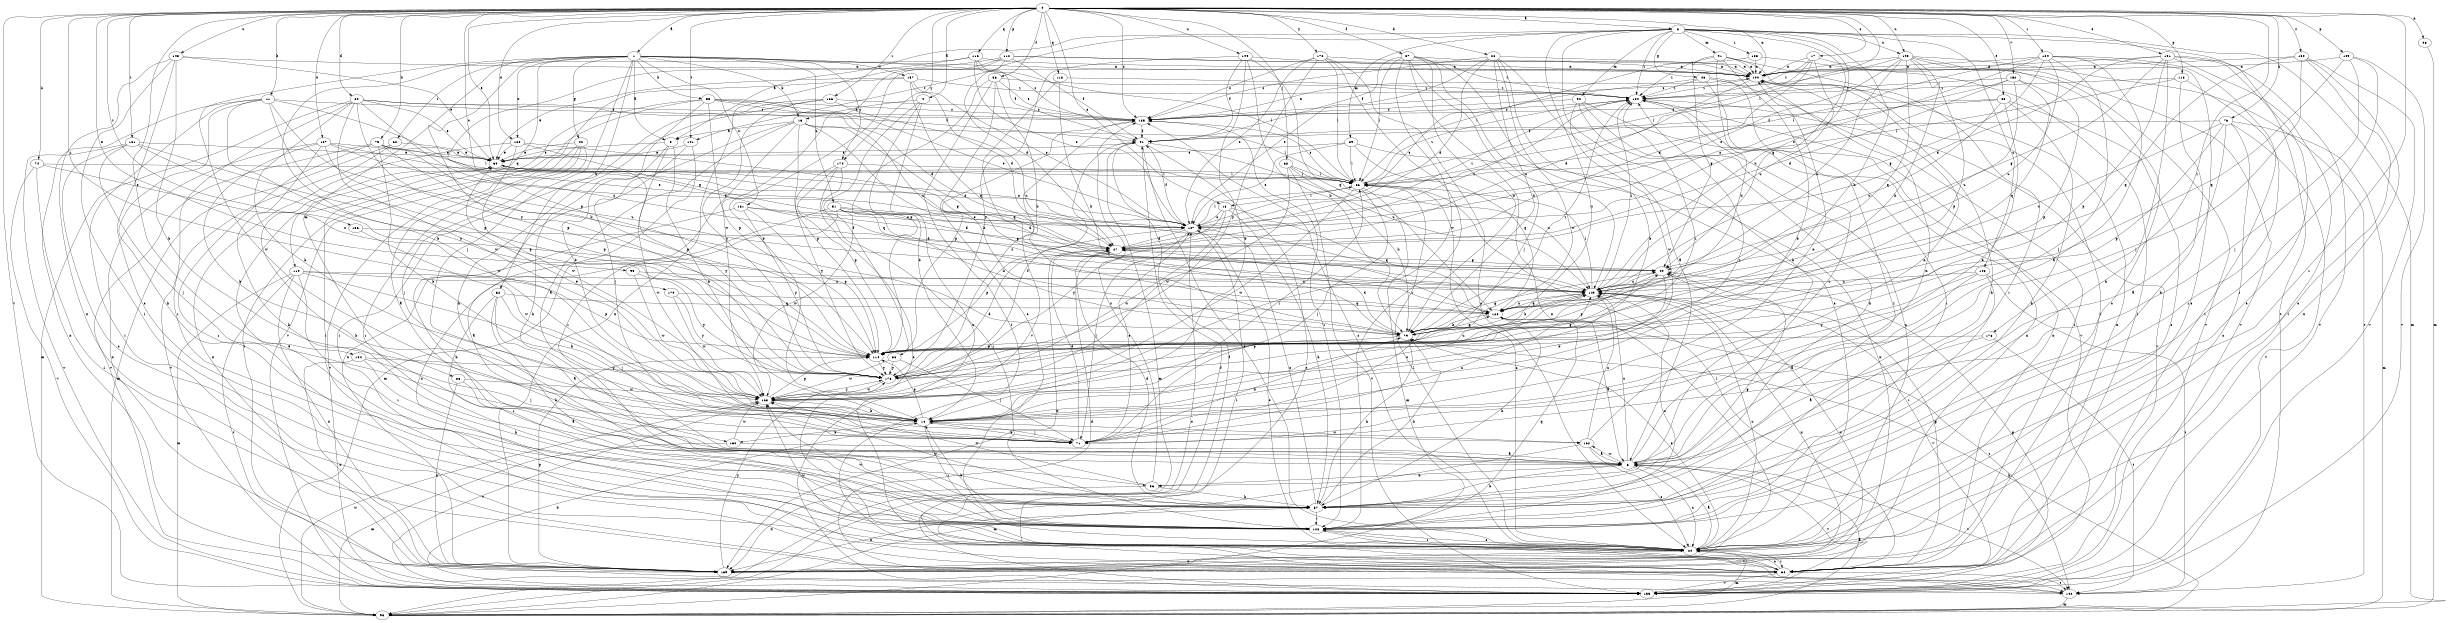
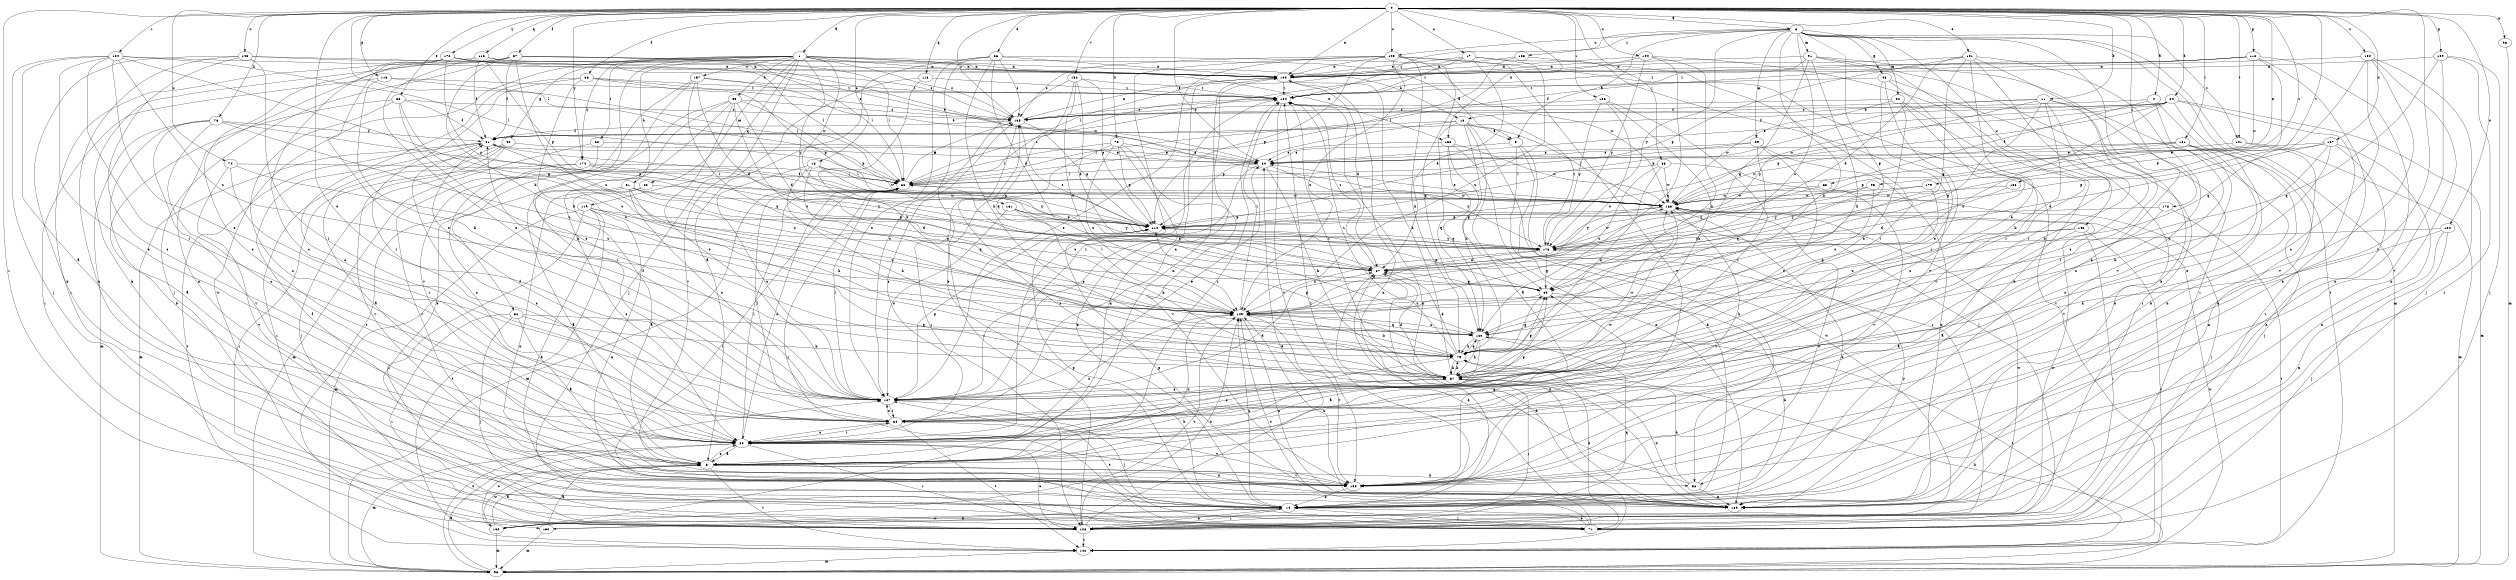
  strict digraph {
    0
    1
    3
    4
    11
    17
    18
    24
    26
    33
    n11 [label=30]
    36
    37
    68
    74
    75
    76
    86
    95
    98
    100
    101
    104
    107
    109
    112
    113
    116
    118
    124
    126
    128
    130
    135
    136
    141
    143
    144
    145
    152
    155
    167
    168
    172
    174
    178
    179
    181
    5
    13
    42
    51
    52
    55
    62
    71
    88
    119
    157
    160
    161
    176
    48
    49
    56
    79
    89
    91
    92
    93
    142
    148
    149
    183
    184
    14
    20
    38
    57
    64
    114
    169
    27
    120
    163
    41
    6
    162
    0 -> 1 [label=a]
    0 -> 3 [label=a]
    0 -> 4 [label=a]
    0 -> 11 [label=b]
    0 -> 17 [label=c]
    0 -> 18 [label=c]
    0 -> 24 [label=d]
    0 -> 26 [label=d]
    0 -> 33 [label=e]
    0 -> n11 [label=e]
    0 -> 36 [label=f]
    0 -> 37 [label=f]
    0 -> 68 [label=j]
    0 -> 74 [label=k]
    0 -> 75 [label=k]
    0 -> 76 [label=k]
    0 -> 86 [label=l]
    0 -> 95 [label=n]
    0 -> 98 [label=n]
    0 -> 100 [label=n]
    0 -> 101 [label=o]
    0 -> 104 [label=o]
    0 -> 107 [label=o]
    0 -> 109 [label=p]
    0 -> 112 [label=p]
    0 -> 113 [label=p]
    0 -> 116 [label=q]
    0 -> 118 [label=q]
    0 -> 124 [label=r]
    0 -> 126 [label=r]
    0 -> 128 [label=r]
    0 -> 130 [label=s]
    0 -> 135 [label=s]
    0 -> 136 [label=t]
    0 -> 141 [label=t]
    0 -> 143 [label=u]
    0 -> 144 [label=u]
    0 -> 145 [label=u]
    0 -> 152 [label=v]
    0 -> 155 [label=v]
    0 -> 167 [label=x]
    0 -> 168 [label=x]
    0 -> 172 [label=y]
    0 -> 174 [label=y]
    0 -> 178 [label=z]
    0 -> 179 [label=z]
    0 -> 181 [label=z]
    1 -> 100 [label=n]
    1 -> 135 [label=s]
    1 -> 168 [label=x]
    1 -> 174 [label=y]
    1 -> 5 [label=a]
    1 -> 13 [label=b]
    1 -> 42 [label=g]
    1 -> 51 [label=h]
    1 -> 52 [label=h]
    1 -> 55 [label=h]
    1 -> 62 [label=i]
    1 -> 71 [label=j]
    1 -> 88 [label=m]
    1 -> 119 [label=q]
    1 -> 157 [label=w]
    1 -> 160 [label=w]
    1 -> 161 [label=w]
    1 -> 176 [label=y]
    3 -> 141 [label=t]
    3 -> 145 [label=u]
    3 -> 5 [label=a]
    3 -> 176 [label=y]
    3 -> 48 [label=g]
    3 -> 49 [label=g]
    3 -> 56 [label=h]
    3 -> 79 [label=k]
    3 -> 89 [label=m]
    3 -> 91 [label=m]
    3 -> 92 [label=m]
    3 -> 93 [label=m]
    3 -> 142 [label=t]
    3 -> 148 [label=u]
    3 -> 149 [label=u]
    3 -> 183 [label=z]
    3 -> 184 [label=z]
    4 -> 13 [label=b]
    4 -> 14 [label=b]
    4 -> 20 [label=c]
    4 -> 38 [label=f]
    11 -> 135 [label=s]
    11 -> 176 [label=y]
    11 -> 49 [label=g]
    11 -> 79 [label=k]
    11 -> 57 [label=h]
    11 -> 64 [label=i]
    11 -> 114 [label=p]
    11 -> 169 [label=x]
    17 -> 86 [label=l]
    17 -> 100 [label=n]
    17 -> 155 [label=v]
    17 -> 149 [label=u]
    17 -> 184 [label=z]
    17 -> 27 [label=d]
-   86 -> 18 [label=l]
+   18 -> 86 [label=l]
    18 -> 107 [label=o]
    18 -> 176 [label=y]
    18 -> 57 [label=h]
    18 -> 120 [label=q]
    18 -> 163 [label=w]
    24 -> n11 [label=e]
    24 -> 128 [label=r]
    24 -> 135 [label=s]
    24 -> 93 [label=m]
    24 -> 149 [label=u]
    24 -> 14 [label=b]
    24 -> 114 [label=p]
    24 -> 163 [label=w]
    24 -> 41 [label=f]
    26 -> 100 [label=n]
    26 -> 107 [label=o]
    26 -> 135 [label=s]
    26 -> 79 [label=k]
    26 -> 14 [label=b]
    26 -> 27 [label=d]
    26 -> 163 [label=w]
    26 -> 6 [label=a]
    33 -> 135 [label=s]
    33 -> 149 [label=u]
    33 -> 14 [label=b]
    33 -> 20 [label=c]
    33 -> 57 [label=h]
    33 -> 41 [label=f]
    n11 -> 86 [label=l]
    n11 -> 107 [label=o]
    n11 -> 176 [label=y]
    n11 -> 57 [label=h]
    36 -> 135 [label=s]
    36 -> 79 [label=k]
    36 -> 184 [label=z]
    36 -> 20 [label=c]
    36 -> 64 [label=i]
    36 -> 114 [label=p]
    37 -> 86 [label=l]
    37 -> 100 [label=n]
    37 -> 71 [label=j]
    37 -> 79 [label=k]
    37 -> 149 [label=u]
    37 -> 20 [label=c]
    37 -> 169 [label=x]
    37 -> 163 [label=w]
    37 -> 41 [label=f]
    68 -> 86 [label=l]
    68 -> 155 [label=v]
    68 -> 79 [label=k]
    68 -> 149 [label=u]
    68 -> 163 [label=w]
    74 -> 86 [label=l]
    74 -> 155 [label=v]
    74 -> 149 [label=u]
    74 -> 64 [label=i]
    75 -> n11 [label=e]
    75 -> 86 [label=l]
    75 -> 128 [label=r]
    75 -> 155 [label=v]
    75 -> 149 [label=u]
    75 -> 14 [label=b]
    75 -> 114 [label=p]
    76 -> 155 [label=v]
    76 -> 93 [label=m]
    76 -> 149 [label=u]
    76 -> 20 [label=c]
    76 -> 114 [label=p]
    76 -> 41 [label=f]
    76 -> 6 [label=a]
    86 -> 135 [label=s]
    86 -> 71 [label=j]
    86 -> 93 [label=m]
    86 -> 184 [label=z]
    86 -> 20 [label=c]
    86 -> 163 [label=w]
    95 -> 176 [label=y]
    95 -> 149 [label=u]
    95 -> 163 [label=w]
    98 -> 93 [label=m]
    100 -> 184 [label=z]
    100 -> 57 [label=h]
    100 -> 27 [label=d]
    101 -> 100 [label=n]
    101 -> 155 [label=v]
    101 -> 49 [label=g]
    101 -> 20 [label=c]
    101 -> 57 [label=h]
    101 -> 64 [label=i]
    101 -> 114 [label=p]
    101 -> 27 [label=d]
    104 -> 71 [label=j]
    104 -> 176 [label=y]
    104 -> 57 [label=h]
    104 -> 169 [label=x]
    107 -> n11 [label=e]
    107 -> 86 [label=l]
    107 -> 71 [label=j]
    107 -> 184 [label=z]
    107 -> 64 [label=i]
    107 -> 114 [label=p]
    107 -> 27 [label=d]
    107 -> 41 [label=f]
    109 -> 100 [label=n]
    109 -> 128 [label=r]
    109 -> 155 [label=v]
    109 -> 71 [label=j]
    109 -> 120 [label=q]
    112 -> 100 [label=n]
    112 -> 184 [label=z]
    112 -> 14 [label=b]
    112 -> 169 [label=x]
    112 -> 27 [label=d]
    112 -> 163 [label=w]
    112 -> 41 [label=f]
    113 -> 86 [label=l]
    113 -> 128 [label=r]
    113 -> 184 [label=z]
    113 -> 57 [label=h]
    116 -> 86 [label=l]
    116 -> 100 [label=n]
    116 -> 107 [label=o]
    116 -> 14 [label=b]
    116 -> 114 [label=p]
    116 -> 41 [label=f]
    118 -> 155 [label=v]
    118 -> 79 [label=k]
    118 -> 184 [label=z]
    124 -> 86 [label=l]
    124 -> 100 [label=n]
    124 -> 107 [label=o]
    124 -> 71 [label=j]
    124 -> 49 [label=g]
    124 -> 149 [label=u]
    124 -> 20 [label=c]
    124 -> 64 [label=i]
    124 -> 6 [label=a]
    126 -> 135 [label=s]
    126 -> 176 [label=y]
    126 -> 149 [label=u]
    126 -> 57 [label=h]
    126 -> 64 [label=i]
    128 -> n11 [label=e]
    128 -> 142 [label=t]
    128 -> 149 [label=u]
    128 -> 14 [label=b]
    128 -> 20 [label=c]
    128 -> 120 [label=q]
    128 -> 163 [label=w]
    130 -> 100 [label=n]
    130 -> 155 [label=v]
    130 -> 71 [label=j]
    130 -> 20 [label=c]
    130 -> 169 [label=x]
    130 -> 120 [label=q]
    135 -> 100 [label=n]
    135 -> 128 [label=r]
    135 -> 114 [label=p]
    135 -> 41 [label=f]
    136 -> 27 [label=d]
    136 -> 163 [label=w]
    141 -> n11 [label=e]
    141 -> 93 [label=m]
    141 -> 169 [label=x]
    143 -> n11 [label=e]
    143 -> 100 [label=n]
    143 -> 14 [label=b]
    143 -> 20 [label=c]
    143 -> 64 [label=i]
    143 -> 169 [label=x]
    144 -> 100 [label=n]
    144 -> 176 [label=y]
    144 -> 79 [label=k]
    144 -> 14 [label=b]
    144 -> 120 [label=q]
    144 -> 41 [label=f]
    145 -> 100 [label=n]
    145 -> 107 [label=o]
    145 -> 135 [label=s]
    145 -> 155 [label=v]
    145 -> 79 [label=k]
    145 -> 142 [label=t]
    145 -> 149 [label=u]
    145 -> 20 [label=c]
    145 -> 114 [label=p]
    145 -> 120 [label=q]
    152 -> 107 [label=o]
    152 -> 149 [label=u]
    152 -> 184 [label=z]
    152 -> 114 [label=p]
    152 -> 27 [label=d]
    152 -> 120 [label=q]
    155 -> 49 [label=g]
    155 -> 14 [label=b]
    155 -> 41 [label=f]
    167 -> n11 [label=e]
    167 -> 107 [label=o]
    167 -> 14 [label=b]
    167 -> 57 [label=h]
    167 -> 114 [label=p]
    167 -> 169 [label=x]
    167 -> 27 [label=d]
    168 -> n11 [label=e]
    168 -> 49 [label=g]
    168 -> 169 [label=x]
    168 -> 120 [label=q]
    168 -> 163 [label=w]
    172 -> 86 [label=l]
    172 -> 100 [label=n]
    172 -> 107 [label=o]
    172 -> 128 [label=r]
    172 -> 135 [label=s]
    172 -> 176 [label=y]
    172 -> 20 [label=c]
    174 -> 86 [label=l]
    174 -> 128 [label=r]
    174 -> 176 [label=y]
    174 -> 20 [label=c]
    174 -> 114 [label=p]
    178 -> 142 [label=t]
    178 -> 114 [label=p]
    178 -> 6 [label=a]
    179 -> 176 [label=y]
    179 -> 120 [label=q]
    179 -> 163 [label=w]
    181 -> n11 [label=e]
    181 -> 155 [label=v]
    181 -> 71 [label=j]
    181 -> 20 [label=c]
    181 -> 114 [label=p]
    181 -> 163 [label=w]
    5 -> n11 [label=e]
    5 -> 56 [label=h]
    5 -> 14 [label=b]
    5 -> 162 [label=w]
    13 -> 86 [label=l]
    13 -> 128 [label=r]
    13 -> 5 [label=a]
    13 -> 71 [label=j]
    13 -> 79 [label=k]
    13 -> 114 [label=p]
    13 -> 120 [label=q]
    13 -> 6 [label=a]
    42 -> n11 [label=e]
    42 -> 128 [label=r]
    42 -> 155 [label=v]
    42 -> 71 [label=j]
    42 -> 6 [label=a]
    51 -> 107 [label=o]
    51 -> 49 [label=g]
    51 -> 79 [label=k]
    51 -> 20 [label=c]
    51 -> 27 [label=d]
    51 -> 163 [label=w]
    51 -> 6 [label=a]
    52 -> 128 [label=r]
    52 -> 71 [label=j]
    52 -> 57 [label=h]
    52 -> 120 [label=q]
    52 -> 6 [label=a]
    55 -> 107 [label=o]
    55 -> 135 [label=s]
    55 -> 142 [label=t]
    55 -> 149 [label=u]
    55 -> 14 [label=b]
    55 -> 64 [label=i]
    55 -> 114 [label=p]
    55 -> 27 [label=d]
    62 -> n11 [label=e]
    62 -> 155 [label=v]
    62 -> 93 [label=m]
    71 -> 107 [label=o]
    71 -> 79 [label=k]
    71 -> 149 [label=u]
    71 -> 14 [label=b]
    71 -> 27 [label=d]
    88 -> 169 [label=x]
    88 -> 163 [label=w]
    88 -> 6 [label=a]
    119 -> 128 [label=r]
    119 -> 93 [label=m]
    119 -> 142 [label=t]
    119 -> 149 [label=u]
    119 -> 14 [label=b]
    119 -> 114 [label=p]
    119 -> 169 [label=x]
    157 -> n11 [label=e]
    157 -> 107 [label=o]
    157 -> 155 [label=v]
    157 -> 184 [label=z]
    157 -> 27 [label=d]
    157 -> 120 [label=q]
    160 -> 93 [label=m]
    160 -> 163 [label=w]
    160 -> 6 [label=a]
    161 -> 107 [label=o]
    161 -> 176 [label=y]
    161 -> 57 [label=h]
    161 -> 114 [label=p]
    161 -> 27 [label=d]
    176 -> 135 [label=s]
    176 -> 49 [label=g]
    176 -> 149 [label=u]
    176 -> 184 [label=z]
    176 -> 27 [label=d]
    176 -> 163 [label=w]
    48 -> 107 [label=o]
    48 -> 128 [label=r]
    48 -> 155 [label=v]
    48 -> 184 [label=z]
    48 -> 64 [label=i]
    49 -> 149 [label=u]
    49 -> 14 [label=b]
    49 -> 114 [label=p]
    56 -> 135 [label=s]
    56 -> 57 [label=h]
    56 -> 169 [label=x]
    56 -> 163 [label=w]
    79 -> 49 [label=g]
    79 -> 184 [label=z]
    79 -> 20 [label=c]
    79 -> 57 [label=h]
    79 -> 114 [label=p]
    79 -> 27 [label=d]
    79 -> 120 [label=q]
    89 -> n11 [label=e]
    89 -> 86 [label=l]
    89 -> 107 [label=o]
    89 -> 169 [label=x]
    89 -> 120 [label=q]
    91 -> 100 [label=n]
    91 -> 128 [label=r]
    91 -> 49 [label=g]
    91 -> 79 [label=k]
    91 -> 184 [label=z]
    91 -> 14 [label=b]
    91 -> 64 [label=i]
    92 -> 135 [label=s]
    92 -> 20 [label=c]
    92 -> 57 [label=h]
    92 -> 169 [label=x]
    92 -> 163 [label=w]
    93 -> 107 [label=o]
    93 -> 79 [label=k]
    93 -> 163 [label=w]
    93 -> 6 [label=a]
    142 -> 93 [label=m]
    142 -> 27 [label=d]
    148 -> 128 [label=r]
    148 -> 176 [label=y]
    148 -> 142 [label=t]
    148 -> 149 [label=u]
    148 -> 6 [label=a]
    149 -> 86 [label=l]
    149 -> 155 [label=v]
    149 -> 79 [label=k]
    149 -> 184 [label=z]
    149 -> 169 [label=x]
    149 -> 120 [label=q]
    183 -> 86 [label=l]
    183 -> 100 [label=n]
    183 -> 64 [label=i]
    184 -> 135 [label=s]
    184 -> 155 [label=v]
    184 -> 169 [label=x]
    14 -> 86 [label=l]
    14 -> 100 [label=n]
    14 -> 128 [label=r]
    14 -> 71 [label=j]
    14 -> 160 [label=b]
    14 -> 149 [label=u]
    14 -> 184 [label=z]
    14 -> 114 [label=p]
    14 -> 162 [label=w]
    20 -> 86 [label=l]
    20 -> 128 [label=r]
    20 -> 135 [label=s]
    20 -> 93 [label=m]
    20 -> 149 [label=u]
    20 -> 64 [label=i]
    20 -> 169 [label=x]
    20 -> 163 [label=w]
    20 -> 6 [label=a]
    38 -> 71 [label=j]
    38 -> 176 [label=y]
    38 -> 163 [label=w]
    57 -> 107 [label=o]
    57 -> 128 [label=r]
    57 -> 49 [label=g]
    57 -> 79 [label=k]
    57 -> 184 [label=z]
    57 -> 169 [label=x]
    57 -> 27 [label=d]
    57 -> 163 [label=w]
    64 -> 86 [label=l]
    64 -> 100 [label=n]
    64 -> 107 [label=o]
    64 -> 155 [label=v]
    64 -> 49 [label=g]
    64 -> 142 [label=t]
    64 -> 20 [label=c]
    64 -> 41 [label=f]
    114 -> 176 [label=y]
    169 -> 176 [label=y]
    169 -> 149 [label=u]
    169 -> 114 [label=p]
    27 -> 49 [label=g]
    27 -> 184 [label=z]
    27 -> 169 [label=x]
    120 -> 79 [label=k]
    120 -> 142 [label=t]
    120 -> 149 [label=u]
    120 -> 57 [label=h]
    120 -> 6 [label=a]
    163 -> n11 [label=e]
    163 -> 155 [label=v]
    163 -> 176 [label=y]
    163 -> 14 [label=b]
    163 -> 114 [label=p]
    163 -> 41 [label=f]
    41 -> n11 [label=e]
    41 -> 93 [label=m]
    41 -> 142 [label=t]
    41 -> 149 [label=u]
    41 -> 20 [label=c]
    6 -> 100 [label=n]
    6 -> 155 [label=v]
    6 -> 56 [label=h]
    6 -> 142 [label=t]
    6 -> 149 [label=u]
    6 -> 184 [label=z]
    6 -> 20 [label=c]
    6 -> 57 [label=h]
    6 -> 162 [label=w]
    162 -> 100 [label=n]
    162 -> 93 [label=m]
    162 -> 149 [label=u]
    162 -> 20 [label=c]
    162 -> 6 [label=a]
  }
